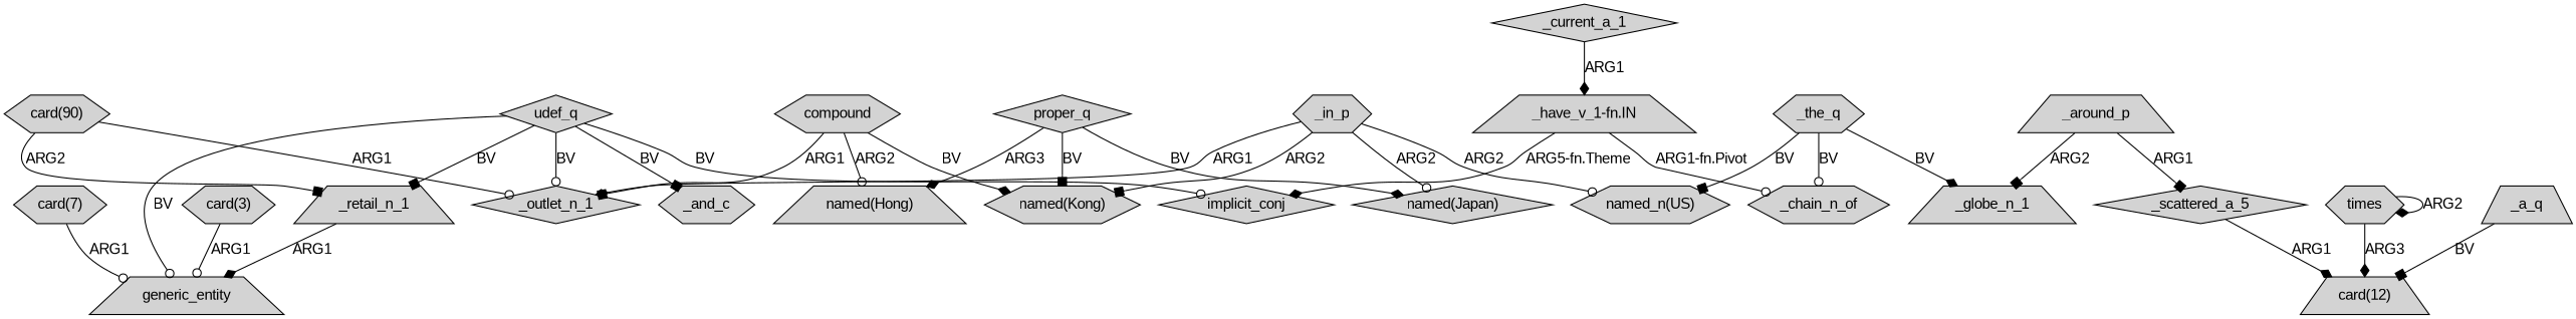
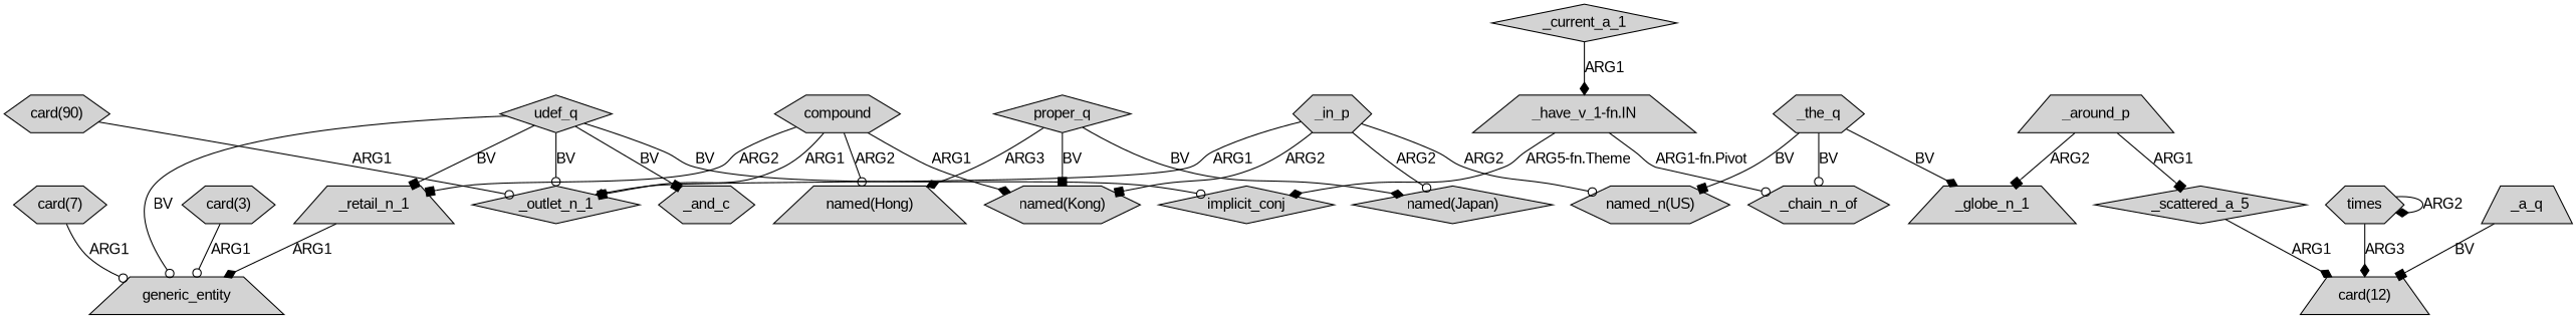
  digraph {
    fontname="Liberation Sans"
    node [fontname="Liberation Sans" shape=hexagon style=filled]
    edge [arrowhead=odot fontname="Liberation Sans"]
    udef_q [shape=diamond]
    generic_entity [shape=trapezium]
    _retail_n_1 [shape=trapezium]
    _outlet_n_1 [shape=diamond]
    implicit_conj [shape=diamond]
    _and_c
    _around_p [shape=trapezium]
    n8 [label=_scattered_a_5 shape=diamond]
    _globe_n_1 [shape=trapezium]
    "card(12)" [shape=trapezium]
    compound
    "named(Hong)" [shape=trapezium]
    "named(Kong)"
    "card(90)"
    "_have_v_1-fn.IN" [shape=trapezium]
    _chain_n_of
    proper_q [shape=diamond]
    "named(Japan)" [shape=diamond]
    _in_p
    "named_n(US)"
    _the_q
    _a_q [shape=trapezium]
    "card(7)"
    "card(3)"
    times
    _current_a_1 [shape=diamond]
    udef_q -> generic_entity [label=BV]
    udef_q -> _retail_n_1 [arrowhead=box label=BV]
    udef_q -> _outlet_n_1 [label=BV]
    udef_q -> implicit_conj [label=BV]
    udef_q -> _and_c [arrowhead=box label=BV]
    _retail_n_1 -> generic_entity [arrowhead=diamond label=ARG1]
    _around_p -> n8 [arrowhead=box label=ARG1]
    _around_p -> _globe_n_1 [arrowhead=box label=ARG2]
    n8 -> "card(12)" [arrowhead=diamond label=ARG1]
-   "card(90)" -> _retail_n_1 [arrowhead=box label=ARG2]
+   compound -> _retail_n_1 [arrowhead=box label=ARG2]
    compound -> _outlet_n_1 [arrowhead=box label=ARG1]
    compound -> "named(Hong)" [label=ARG2]
-   compound -> "named(Kong)" [arrowhead=diamond label=BV]
+   compound -> "named(Kong)" [arrowhead=diamond label=ARG1]
    "card(90)" -> _outlet_n_1 [label=ARG1]
    "_have_v_1-fn.IN" -> implicit_conj [arrowhead=diamond label="ARG5-fn.Theme"]
    "_have_v_1-fn.IN" -> _chain_n_of [label="ARG1-fn.Pivot"]
    proper_q -> "named(Hong)" [arrowhead=diamond label=ARG3]
    proper_q -> "named(Kong)" [arrowhead=box label=BV]
    proper_q -> "named(Japan)" [arrowhead=diamond label=BV]
    _in_p -> _outlet_n_1 [arrowhead=diamond label=ARG1]
    _in_p -> "named(Kong)" [arrowhead=box label=ARG2]
    _in_p -> "named(Japan)" [label=ARG2]
    _in_p -> "named_n(US)" [label=ARG2]
    _the_q -> _globe_n_1 [arrowhead=diamond label=BV]
    _the_q -> _chain_n_of [label=BV]
    _the_q -> "named_n(US)" [arrowhead=box label=BV]
    _a_q -> "card(12)" [arrowhead=box label=BV]
    "card(7)" -> generic_entity [label=ARG1]
    "card(3)" -> generic_entity [label=ARG1]
    times -> "card(12)" [arrowhead=diamond label=ARG3]
    times -> times [arrowhead=diamond label=ARG2]
    _current_a_1 -> "_have_v_1-fn.IN" [arrowhead=diamond label=ARG1]
  }
